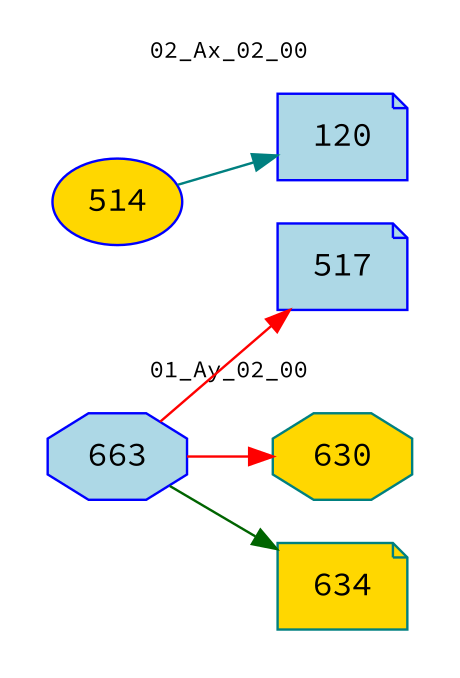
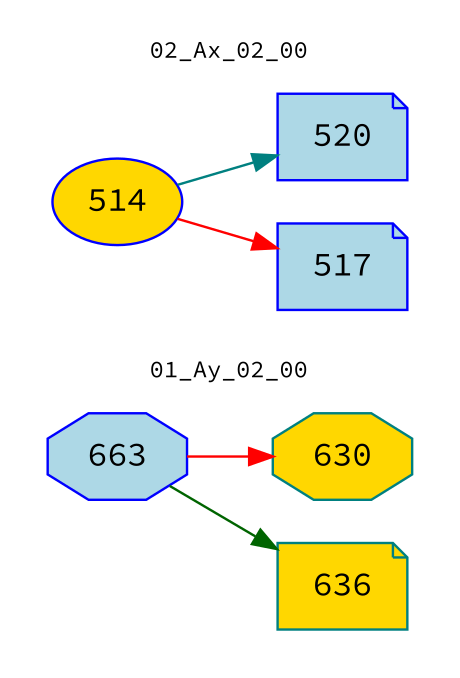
  digraph {
    fontname="Source Code Pro"
    rankdir=LR
    node [color=blue fillcolor=gold fontname="Source Code Pro" shape=note style=filled]
    edge [color=red fontname="Source Code Pro"]
    n1 [label=514 shape=ellipse]
    n2 [fillcolor=lightblue label=517]
-   n3 [fillcolor=lightblue label=120]
+   n3 [fillcolor=lightblue label=520]
    n4 [fillcolor=lightblue label=663 shape=octagon]
-   n5 [color=teal label=634]
+   n5 [color=teal label=636]
    n6 [color=teal label=630 shape=octagon]
    subgraph cluster_1 {
      color=white
      fontsize=10
      label="02_Ax_02_00"
      n1
      n2
      n3
    }
    subgraph cluster_2 {
      color=white
      fontsize=10
      label="01_Ay_02_00"
      n4
      n5
      n6
    }
-   n4 -> n2
+   n1 -> n2
    n1 -> n3 [color=teal]
    n4 -> n5 [color=darkgreen]
    n4 -> n6
  }
